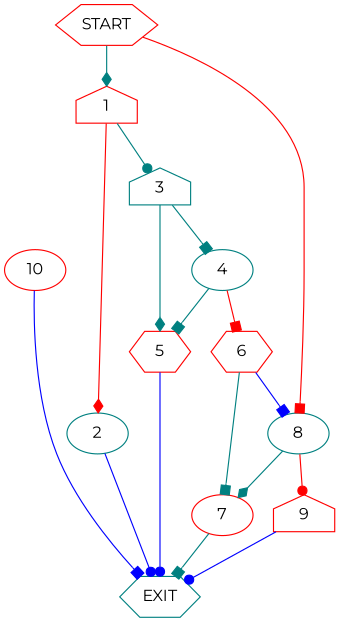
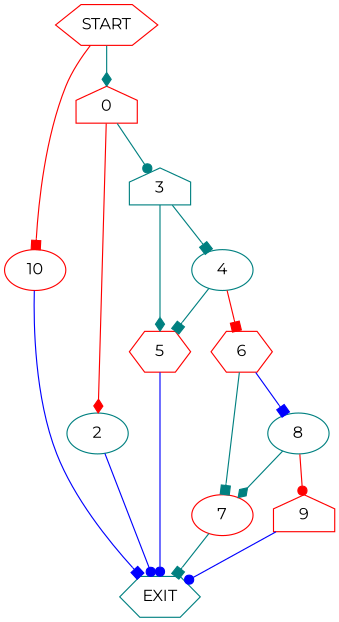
  digraph {
    fontname=Montserrat
    node [color=red fontname=Montserrat shape=ellipse]
    edge [arrowhead=box color=teal fontname=Montserrat]
    n1 [label=START shape=hexagon]
-   1 [shape=house]
+   1 [shape=house label=0]
    10
    2 [color=teal]
    3 [color=teal shape=house]
    n6 [color=teal label=EXIT shape=hexagon]
    4 [color=teal]
    5 [shape=hexagon]
    6 [shape=hexagon]
    7
    8 [color=teal]
    9 [shape=house]
    n1 -> 1 [arrowhead=diamond]
-   n1 -> 8 [color=red]
+   n1 -> 10 [color=red]
    1 -> 2 [arrowhead=diamond color=red]
    1 -> 3 [arrowhead=dot]
    10 -> n6 [color=blue]
    2 -> n6 [arrowhead=dot color=blue]
    3 -> 4
    3 -> 5 [arrowhead=diamond]
    4 -> 5
    4 -> 6 [color=red]
    5 -> n6 [arrowhead=dot color=blue]
    6 -> 7
    6 -> 8 [color=blue]
    7 -> n6
    8 -> 7 [arrowhead=diamond]
    8 -> 9 [arrowhead=dot color=red]
    9 -> n6 [arrowhead=dot color=blue]
  }
